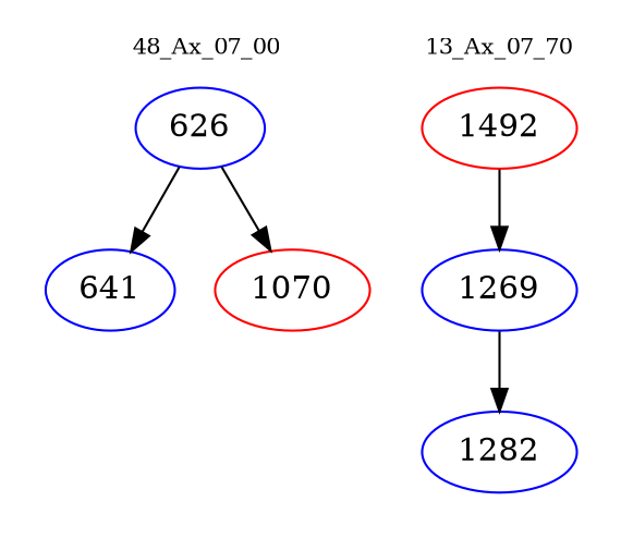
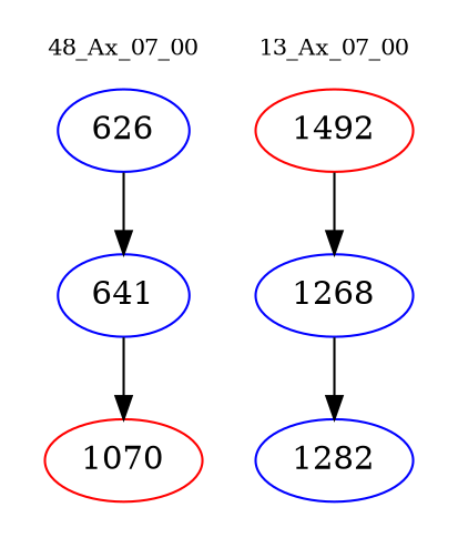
  digraph {
    node [color=blue]
    edge [color=black]
    n1 [label=626]
    n2 [label=641]
    n3 [color=red label=1070]
-   n4 [label=1269]
+   n4 [label=1268]
    n5 [label=1282]
    n6 [color=red label=1492]
    subgraph cluster_1 {
      color=white
      fontsize=10
      label="48_Ax_07_00"
      n1
      n2
      n3
    }
    subgraph cluster_2 {
      color=white
      fontsize=10
-     label="13_Ax_07_70"
+     label="13_Ax_07_00"
      n4
      n5
      n6
    }
    n1 -> n2
-   n1 -> n3
+   n2 -> n3
    n4 -> n5
    n6 -> n4
  }
